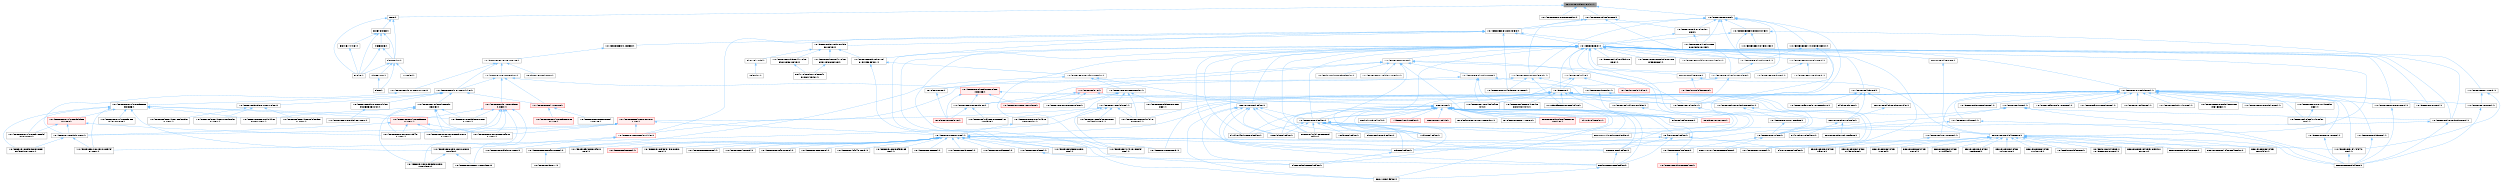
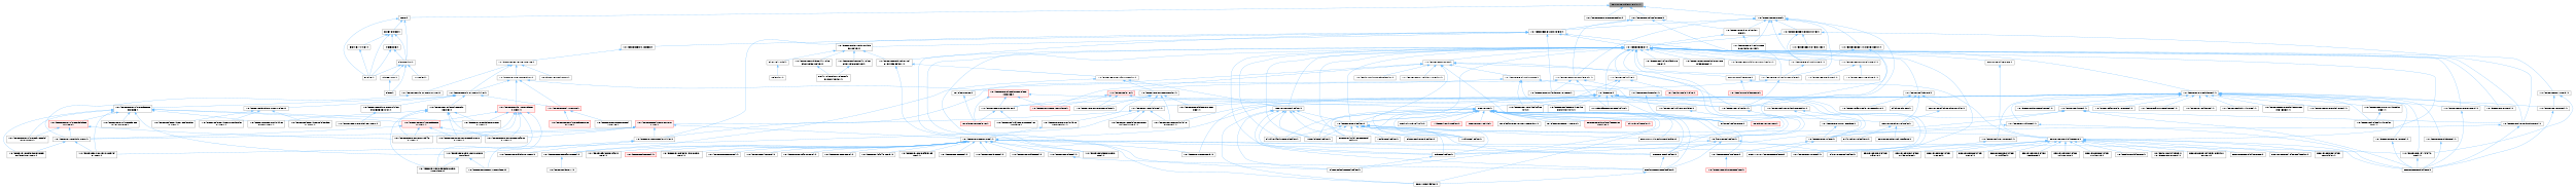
  digraph {
    node [color=grey40 fillcolor=white fontname=Helvetica fontsize=10 shape=box style=filled]
    edge [color=steelblue1 dir=back fontname=Helvetica fontsize=10 labelfontname=Helvetica labelfontsize=10 style=solid]
    n1 [color=gray40 fillcolor=grey60 fontcolor=black height=0.2 label="SequencerObjectVersion.h" width=0.4]
    n2 [height=0.2 label="Core.h" width=0.4]
    n3 [height=0.2 label="MovieSceneCameraCutSection.h" width=0.4]
    n4 [height=0.2 label="MovieSceneEvaluationTree.h" width=0.4]
    n5 [height=0.2 label="MovieSceneSegment.h" width=0.4]
    n6 [height=0.2 label="CoreUObject.h" width=0.4]
    n7 [height=0.2 label="Engine.h" width=0.4]
    n8 [height=0.2 label="SlateBasics.h" width=0.4]
    n9 [height=0.2 label="MovieSceneEvaluationField.h" width=0.4]
    n10 [height=0.2 label="MovieSceneEvaluationTemplate.h" width=0.4]
    n11 [height=0.2 label="MovieSceneSequenceHierarchy.h" width=0.4]
    n12 [height=0.2 label="MovieSceneTrackEvaluation\lField.h" width=0.4]
    n13 [height=0.2 label="MovieSceneEvaluationTrack.h" width=0.4]
    n14 [height=0.2 label="MovieSceneEvaluation.h" width=0.4]
    n15 [height=0.2 label="MovieSceneEvaluationTree\lPopulationRules.h" width=0.4]
    n16 [height=0.2 label="MovieSceneSegmentCompiler.h" width=0.4]
    n17 [height=0.2 label="MovieSceneTrackImplementation.h" width=0.4]
    n18 [height=0.2 label="EngineMinimal.h" width=0.4]
    n19 [height=0.2 label="SlateCore.h" width=0.4]
    n20 [height=0.2 label="Slate.h" width=0.4]
    n21 [height=0.2 label="SlateExtras.h" width=0.4]
    n22 [height=0.2 label="UnrealEd.h" width=0.4]
    n23 [height=0.2 label="MovieSceneChannelOverride\lContainer.h" width=0.4]
    n24 [height=0.2 label="MovieSceneSectionChannel\lOverrideRegistry.h" width=0.4]
-   n25 [color=red height=0.2 label="MovieSceneInterrogationLinker.h" width=0.4]
+   n25 [height=0.2 label="MovieSceneInterrogationLinker.h" width=0.4]
    n26 [height=0.2 label="MovieSceneCompiledDataManager.h" width=0.4]
    n27 [height=0.2 label="MovieSceneEntityLedger.h" width=0.4]
    n28 [height=0.2 label="MovieSceneTrack.h" width=0.4]
    n29 [height=0.2 label="K2Node_GetSequenceBinding.h" width=0.4]
    n30 [height=0.2 label="MovieSceneSubSection.h" width=0.4]
    n31 [height=0.2 label="ChannelModel.h" width=0.4]
    n32 [height=0.2 label="MovieSceneDoublePerlinNoise\lChannelContainer.h" width=0.4]
    n33 [height=0.2 label="MovieSceneFloatPerlinNoise\lChannelContainer.h" width=0.4]
    n34 [height=0.2 label="MovieScene3DTransformSection.h" width=0.4]
    n35 [height=0.2 label="MovieScenePropertyTrack.h" width=0.4]
    n36 [height=0.2 label="MovieScenePredictionSystem.h" width=0.4]
    n37 [height=0.2 label="MovieScenePropertyComponent\lHandler.h" width=0.4]
    n38 [height=0.2 label="MovieSceneSequenceInstance.h" width=0.4]
    n39 [height=0.2 label="ISequencerTrackEditor.h" width=0.4]
    n40 [height=0.2 label="AudioTrackEditor.h" width=0.4]
    n41 [height=0.2 label="SpawnTrackEditor.h" width=0.4]
    n42 [height=0.2 label="CinematicShotTrackEditor.h" width=0.4]
    n43 [height=0.2 label="CustomPrimitiveDataTrack\lEditor.h" width=0.4]
    n44 [height=0.2 label="MaterialTrackEditor.h" width=0.4]
    n45 [height=0.2 label="MovieSceneTrackEditor.h" width=0.4]
    n46 [height=0.2 label="SubTrackEditor.h" width=0.4]
    n47 [height=0.2 label="BindingLifetimeTrackEditor.h" width=0.4]
    n48 [height=0.2 label="CommonAnimationTrackEditor.h" width=0.4]
    n49 [height=0.2 label="KeyframeTrackEditor.h" width=0.4]
    n50 [height=0.2 label="PropertyTrackEditor.h" width=0.4]
    n51 [height=0.2 label="SequencerTrackFilterBase.h" width=0.4]
-   n52 [height=0.2 label="MovieScenePrimitiveMaterial\lTrack.h" width=0.4]
    n53 [height=0.2 label="MovieSceneEnumTrack.h" width=0.4]
    n54 [height=0.2 label="MovieSceneObjectProperty\lTrack.h" width=0.4]
    n55 [height=0.2 label="MovieScene.h" width=0.4]
    n56 [height=0.2 label="MovieScene3DConstraintTrack.h" width=0.4]
    n57 [height=0.2 label="MovieSceneBinding.h" width=0.4]
    n58 [height=0.2 label="MovieSceneBindingLifetime\lTrack.h" width=0.4]
    n59 [height=0.2 label="MovieSceneCVarTrack.h" width=0.4]
    n60 [height=0.2 label="MovieSceneCameraCutTrack.h" width=0.4]
    n61 [height=0.2 label="MovieSceneCameraShakeSource\lTriggerTrack.h" width=0.4]
    n62 [height=0.2 label="MovieSceneCinematicShotTrack.h" width=0.4]
    n63 [height=0.2 label="MovieSceneClipboard.h" width=0.4]
    n64 [height=0.2 label="MovieSceneConditionCustomization.h" width=0.4]
    n65 [height=0.2 label="MovieSceneNameableTrack.h" width=0.4]
    n66 [height=0.2 label="MovieSceneSequence.h" width=0.4]
    n67 [height=0.2 label="MovieSceneSpawnTrack.h" width=0.4]
    n68 [height=0.2 label="SequencerFilterData.h" width=0.4]
    n69 [height=0.2 label="Selection.h" width=0.4]
    n70 [height=0.2 label="PerlinNoiseChannelDetails\lCustomization.h" width=0.4]
    n71 [height=0.2 label="MovieScene3DTransformTrack.h" width=0.4]
    n72 [height=0.2 label="MovieSceneParameterSection.h" width=0.4]
    n73 [height=0.2 label="MovieSceneActorReference\lTrack.h" width=0.4]
    n74 [height=0.2 label="MovieSceneBoolTrack.h" width=0.4]
    n75 [height=0.2 label="MovieSceneByteTrack.h" width=0.4]
    n76 [height=0.2 label="MovieSceneColorTrack.h" width=0.4]
    n77 [height=0.2 label="MovieSceneDoubleTrack.h" width=0.4]
    n78 [height=0.2 label="MovieSceneEulerTransform\lTrack.h" width=0.4]
    n79 [color=red fillcolor="#FFF0F0" height=0.2 label="MovieSceneFloatTrack.h" width=0.4]
    n80 [height=0.2 label="MovieSceneIntegerTrack.h" width=0.4]
    n81 [height=0.2 label="MovieSceneLevelVisibility\lTrack.h" width=0.4]
    n82 [height=0.2 label="MovieSceneMediaPlayerProperty\lTrack.h" width=0.4]
    n83 [height=0.2 label="MovieSceneRotatorTrack.h" width=0.4]
    n84 [height=0.2 label="MovieSceneStringTrack.h" width=0.4]
    n85 [height=0.2 label="MovieSceneTransformTrack.h" width=0.4]
    n86 [height=0.2 label="MovieSceneVectorTrack.h" width=0.4]
    n87 [height=0.2 label="MovieSceneVisibilityTrack.h" width=0.4]
    n88 [height=0.2 label="BoolPropertyTrackEditor.h" width=0.4]
    n89 [height=0.2 label="MovieSceneHitProxy.h" width=0.4]
    n90 [height=0.2 label="MovieSceneCustomPrimitive\lDataSection.h" width=0.4]
    n91 [height=0.2 label="MovieSceneCustomPrimitive\lDataTrack.h" width=0.4]
    n92 [height=0.2 label="MovieSceneMaterialTrack.h" width=0.4]
    n93 [height=0.2 label="MovieSceneParameterTemplate.h" width=0.4]
    n94 [height=0.2 label="MovieSceneParticleParameter\lTrack.h" width=0.4]
    n95 [height=0.2 label="ChaosCacheTrackEditor.h" width=0.4]
    n96 [height=0.2 label="MediaTrackEditor.h" width=0.4]
    n97 [height=0.2 label="TimeWarpTrackEditor.h" width=0.4]
    n98 [height=0.2 label="NavigationToolFilterBar.h" width=0.4]
    n99 [height=0.2 label="NavigationToolFilterText\lMovieSceneCVarTrack.h" width=0.4]
    n100 [height=0.2 label="SequencerTextFilterExpression\lContext.h" width=0.4]
    n101 [height=0.2 label="SequencerTrackFilterBase.h" width=0.4]
    n102 [height=0.2 label="SequencerTrackFilterCollection.h" width=0.4]
    n103 [height=0.2 label="SequencerTrackFilter\l_Condition.h" width=0.4]
    n104 [height=0.2 label="SequencerTrackFilter\l_Group.h" width=0.4]
    n105 [height=0.2 label="SequencerTrackFilter\l_HideIsolate.h" width=0.4]
    n106 [height=0.2 label="SequencerTrackFilter\l_Keyed.h" width=0.4]
    n107 [height=0.2 label="SequencerTrackFilter\l_Level.h" width=0.4]
    n108 [height=0.2 label="SequencerTrackFilter\l_Modified.h" width=0.4]
    n109 [height=0.2 label="SequencerTrackFilter\l_Selected.h" width=0.4]
    n110 [height=0.2 label="SequencerTrackFilter\l_TimeWarp.h" width=0.4]
    n111 [height=0.2 label="SequencerTrackFilter\l_Unbound.h" width=0.4]
    n112 [height=0.2 label="SequencerTrackFilters.h" width=0.4]
    n113 [height=0.2 label="MovieSceneComponentMaterial\lSystem.h" width=0.4]
    n114 [height=0.2 label="MovieSceneMaterialParameter\lCollectionTrack.h" width=0.4]
    n115 [color=red fillcolor="#FFF0F0" height=0.2 label="MovieSceneTracksComponent\lTypes.h" width=0.4]
    n116 [height=0.2 label="MovieSceneComponentAttachment\lSystem.h" width=0.4]
    n117 [height=0.2 label="MovieSceneComponentTransform\lSystem.h" width=0.4]
    n118 [height=0.2 label="MovieSceneMaterialSystem.h" width=0.4]
    n119 [height=0.2 label="MovieSceneMaterialParameter\lCollectionSystem.h" width=0.4]
    n120 [height=0.2 label="MovieSceneInterrogatedProperty\lInstantiator.h" width=0.4]
    n121 [height=0.2 label="MovieScenePropertyInstantiator.h" width=0.4]
    n122 [height=0.2 label="LevelSequenceDirector.h" width=0.4]
    n123 [height=0.2 label="MovieSceneEntitySystemLinker.h" width=0.4]
    n124 [height=0.2 label="MovieSceneEntitySystemRunner.h" width=0.4]
    n125 [height=0.2 label="MovieSceneInstanceRegistry.h" width=0.4]
    n126 [height=0.2 label="MovieSceneBlenderSystemHelper.h" width=0.4]
    n127 [height=0.2 label="MovieSceneEntitySystemLinker\lSharedExtension.h" width=0.4]
    n128 [height=0.2 label="MovieSceneOverlappingEntity\lTracker.h" width=0.4]
    n129 [height=0.2 label="MovieScenePreAnimatedState\lStorage.h" width=0.4]
    n130 [color=red fillcolor="#FFF0F0" height=0.2 label="MovieSceneTrackInstance.h" width=0.4]
    n131 [color=red fillcolor="#FFF0F0" height=0.2 label="MovieSceneEntityInstantiator\lSystem.h" width=0.4]
    n132 [color=red fillcolor="#FFF0F0" height=0.2 label="MovieSceneEvaluationTemplate\lInstance.h" width=0.4]
    n133 [height=0.2 label="MovieScenePiecewiseBoolBlender\lSystem.h" width=0.4]
    n134 [height=0.2 label="MovieScenePiecewiseByteBlender\lSystem.h" width=0.4]
    n135 [height=0.2 label="MovieScenePiecewiseEnumBlender\lSystem.h" width=0.4]
    n136 [height=0.2 label="MovieSceneCameraShakeSystem.h" width=0.4]
    n137 [height=0.2 label="MovieSceneComponentMobility\lSystem.h" width=0.4]
    n138 [height=0.2 label="MovieSceneCustomPrimitive\lDataSystem.h" width=0.4]
    n139 [height=0.2 label="MovieSceneMaterialParameter\lSystem.h" width=0.4]
    n140 [height=0.2 label="MovieScenePreAnimatedMaterial\lParameters.h" width=0.4]
    n141 [color=red fillcolor="#FFF0F0" height=0.2 label="MovieScenePreAnimatedObject\lStorage.h" width=0.4]
    n142 [height=0.2 label="MovieScenePreAnimatedRoot\lTokenStorage.h" width=0.4]
    n143 [color=red fillcolor="#FFF0F0" height=0.2 label="MovieScenePreAnimatedState\lSystem.h" width=0.4]
    n144 [height=0.2 label="MovieSceneCameraCutTrack\lInstance.h" width=0.4]
    n145 [color=red fillcolor="#FFF0F0" height=0.2 label="MovieScenePreAnimatedCapture\lSource.h" width=0.4]
    n146 [color=red fillcolor="#FFF0F0" height=0.2 label="LevelSequencePlayer.h" width=0.4]
    n147 [color=red fillcolor="#FFF0F0" height=0.2 label="MovieScenePropertyTemplate.h" width=0.4]
    n148 [height=0.2 label="MovieSceneSequencePlayer.h" width=0.4]
    n149 [height=0.2 label="MovieSceneBindingEventReceiver\lInterface.h" width=0.4]
    n150 [height=0.2 label="FCPXMLMovieSceneTranslator.h" width=0.4]
    n151 [height=0.2 label="MovieSceneBindingOverrides.h" width=0.4]
    n152 [height=0.2 label="MovieSceneDirectorBlueprint\lConditionUtils.h" width=0.4]
    n153 [height=0.2 label="MovieSceneDynamicBinding\lUtils.h" width=0.4]
    n154 [height=0.2 label="MovieSceneTranslator.h" width=0.4]
    n155 [height=0.2 label="SubTrackEditorBase.h" width=0.4]
    n156 [height=0.2 label="MovieScene3DAttachTrack.h" width=0.4]
    n157 [height=0.2 label="MovieScene3DPathTrack.h" width=0.4]
    n158 [height=0.2 label="ISequencer.h" width=0.4]
    n159 [color=red fillcolor="#FFF0F0" height=0.2 label="NavigationToolBinding.h" width=0.4]
    n160 [height=0.2 label="SequencerChannelTraits.h" width=0.4]
    n161 [height=0.2 label="ClipboardTypes.h" width=0.4]
    n162 [height=0.2 label="MovieSceneGameplayCueSections.h" width=0.4]
    n163 [height=0.2 label="SequencerClipboardReconciler.h" width=0.4]
    n164 [height=0.2 label="MovieSceneAudioTrack.h" width=0.4]
    n165 [height=0.2 label="MovieSceneCameraShakeSource\lShakeTrack.h" width=0.4]
    n166 [height=0.2 label="MovieSceneCameraShakeTrack.h" width=0.4]
    n167 [height=0.2 label="MovieSceneChaosCacheTrack.h" width=0.4]
    n168 [height=0.2 label="MovieSceneCommonAnimation\lTrack.h" width=0.4]
    n169 [height=0.2 label="MovieSceneSkeletalAnimation\lTrack.h" width=0.4]
    n170 [height=0.2 label="MovieSceneDataLayerTrack.h" width=0.4]
    n171 [height=0.2 label="MovieSceneEventTrack.h" width=0.4]
    n172 [height=0.2 label="MovieSceneGameplayCueTrack.h" width=0.4]
    n173 [height=0.2 label="MovieSceneGroomCacheTrack.h" width=0.4]
    n174 [height=0.2 label="MovieSceneMediaTrack.h" width=0.4]
    n175 [height=0.2 label="MovieSceneParticleTrack.h" width=0.4]
    n176 [height=0.2 label="MovieSceneStitchAnimTrack.h" width=0.4]
    n177 [height=0.2 label="MovieSceneSubTrack.h" width=0.4]
    n178 [height=0.2 label="MovieSceneTimeWarpTrack.h" width=0.4]
    n179 [height=0.2 label="LevelSequence.h" width=0.4]
    n180 [height=0.2 label="MovieSceneEvaluationState.h" width=0.4]
    n181 [height=0.2 label="MovieSceneSpawnableAnnotation.h" width=0.4]
    n182 [height=0.2 label="NavigationToolScopedSelection.h" width=0.4]
    n183 [height=0.2 label="SequencerFilterBase.h" width=0.4]
    n184 [color=red fillcolor="#FFF0F0" height=0.2 label="LevelSequenceActor.h" width=0.4]
    n185 [height=0.2 label="MovieSceneToolHelpers.h" width=0.4]
    n186 [color=red fillcolor="#FFF0F0" height=0.2 label="MovieSceneToolsUserSettings.h" width=0.4]
    n187 [color=red fillcolor="#FFF0F0" height=0.2 label="ISequencerModule.h" width=0.4]
    n188 [height=0.2 label="LevelEditorSequencerIntegration.h" width=0.4]
    n189 [height=0.2 label="LevelSequenceFBXInterop.h" width=0.4]
    n190 [color=red fillcolor="#FFF0F0" height=0.2 label="SequencerThumbnailCapture\lSettings.h" width=0.4]
    n191 [color=red fillcolor="#FFF0F0" height=0.2 label="ThumbnailSection.h" width=0.4]
    n192 [height=0.2 label="TrackThumbnailUtils.h" width=0.4]
    n193 [color=red fillcolor="#FFF0F0" height=0.2 label="WidgetBlueprintEditor.h" width=0.4]
    n194 [height=0.2 label="BuiltInChannelEditors.h" width=0.4]
    n195 [height=0.2 label="SequencerChannelInterface.h" width=0.4]
    n196 [color=red fillcolor="#FFF0F0" height=0.2 label="IMovieScenePlayer.h" width=0.4]
    n197 [color=red fillcolor="#FFF0F0" height=0.2 label="NavigationToolFilterBase.h" width=0.4]
    n198 [height=0.2 label="MovieSceneCinematicShotSection.h" width=0.4]
    n199 [height=0.2 label="MovieSceneExportMetadata.h" width=0.4]
    n200 [height=0.2 label="MovieSceneCompilerRules.h" width=0.4]
    n1 -> n2
    n1 -> n3
    n1 -> n4
    n1 -> n5
    n2 -> n6
    n2 -> n7
    n2 -> n8
    n4 -> n9
    n4 -> n10
    n4 -> n11
    n4 -> n12
    n5 -> n9
    n5 -> n10
    n5 -> n11
    n5 -> n12
    n5 -> n13
    n5 -> n14
    n5 -> n15
    n5 -> n16
    n5 -> n17
    n6 -> n7
    n6 -> n8
    n6 -> n18
    n6 -> n19
    n8 -> n7
    n8 -> n20
    n8 -> n21
    n8 -> n22
    n9 -> n13
    n9 -> n23
    n9 -> n24
    n9 -> n25
    n9 -> n26
    n9 -> n27
    n9 -> n28
    n10 -> n14
    n10 -> n26
    n11 -> n25
    n11 -> n26
    n11 -> n29
    n11 -> n30
    n12 -> n15
    n12 -> n28
    n13 -> n10
    n14 -> n49
    n16 -> n13
    n16 -> n28
    n16 -> n62
    n16 -> n200
    n17 -> n13
    n17 -> n14
    n18 -> n7
    n19 -> n7
    n19 -> n8
    n21 -> n20
    n23 -> n24
    n23 -> n31
    n23 -> n32
    n23 -> n33
    n24 -> n34
    n24 -> n35
    n25 -> n36
    n25 -> n37
    n27 -> n38
    n28 -> n10
    n28 -> n13
    n28 -> n39
    n28 -> n40
    n28 -> n41
    n28 -> n42
    n28 -> n43
    n28 -> n44
    n28 -> n45
    n28 -> n46
    n28 -> n47
    n28 -> n48
    n28 -> n49
    n28 -> n50
    n28 -> n51
-   n28 -> n52
    n28 -> n53
    n28 -> n54
    n28 -> n55
    n28 -> n56
    n28 -> n57
    n28 -> n58
    n28 -> n59
    n28 -> n60
    n28 -> n61
    n28 -> n62
    n28 -> n63
    n28 -> n64
    n28 -> n65
    n28 -> n66
    n28 -> n67
    n28 -> n68
    n30 -> n155
    n30 -> n198
    n31 -> n69
    n32 -> n70
    n33 -> n70
    n34 -> n39
    n34 -> n71
    n34 -> n72
    n35 -> n50
-   n35 -> n52
    n35 -> n53
    n35 -> n54
    n35 -> n71
    n35 -> n73
    n35 -> n74
    n35 -> n75
    n35 -> n76
    n35 -> n77
    n35 -> n78
    n35 -> n79
    n35 -> n80
    n35 -> n81
    n35 -> n82
    n35 -> n83
    n35 -> n84
    n35 -> n85
    n35 -> n86
    n35 -> n87
    n37 -> n120
    n37 -> n121
    n38 -> n122
    n38 -> n123
    n38 -> n124
    n38 -> n125
    n39 -> n40
    n39 -> n41
    n39 -> n42
    n39 -> n43
    n39 -> n44
    n39 -> n45
    n39 -> n46
    n39 -> n88
    n45 -> n40
    n45 -> n43
    n45 -> n44
    n45 -> n46
    n45 -> n47
    n45 -> n48
    n45 -> n49
    n45 -> n50
    n45 -> n51
    n45 -> n95
    n45 -> n96
    n46 -> n42
    n49 -> n46
    n49 -> n50
    n49 -> n88
    n49 -> n97
    n50 -> n88
    n51 -> n98
    n51 -> n99
    n51 -> n100
    n51 -> n101
    n51 -> n102
    n51 -> n103
    n51 -> n104
    n51 -> n105
    n51 -> n106
    n51 -> n107
    n51 -> n108
    n51 -> n109
    n51 -> n110
    n51 -> n111
    n51 -> n112
    n55 -> n29
    n55 -> n45
    n55 -> n53
    n55 -> n80
    n55 -> n148
    n55 -> n150
    n55 -> n151
    n55 -> n152
    n55 -> n153
    n55 -> n154
    n55 -> n155
    n56 -> n156
    n56 -> n157
    n57 -> n55
    n57 -> n158
    n57 -> n159
    n60 -> n112
    n62 -> n112
    n62 -> n154
    n63 -> n160
    n63 -> n161
    n63 -> n162
    n63 -> n163
    n65 -> n35
    n65 -> n59
    n65 -> n60
    n65 -> n81
    n65 -> n91
    n65 -> n92
    n65 -> n94
    n65 -> n164
    n65 -> n165
    n65 -> n166
    n65 -> n167
    n65 -> n168
    n65 -> n169
    n65 -> n170
    n65 -> n171
    n65 -> n172
    n65 -> n173
    n65 -> n174
    n65 -> n175
    n65 -> n176
    n65 -> n177
    n65 -> n178
    n66 -> n14
    n66 -> n45
    n66 -> n147
    n66 -> n155
    n66 -> n179
    n66 -> n180
    n66 -> n181
    n66 -> n182
    n66 -> n183
    n67 -> n81
    n67 -> n171
    n68 -> n51
    n71 -> n89
    n72 -> n90
    n72 -> n91
    n72 -> n92
    n72 -> n93
    n72 -> n94
    n74 -> n88
    n81 -> n112
    n88 -> n41
    n90 -> n35
-   n92 -> n52
    n92 -> n91
    n92 -> n113
    n92 -> n114
    n92 -> n115
    n115 -> n25
    n115 -> n35
    n115 -> n116
    n115 -> n117
    n115 -> n118
    n118 -> n113
    n118 -> n119
    n123 -> n126
    n123 -> n127
    n123 -> n128
    n123 -> n129
    n123 -> n130
    n124 -> n118
    n125 -> n123
    n125 -> n130
    n125 -> n131
    n125 -> n132
    n126 -> n133
    n126 -> n134
    n126 -> n135
    n127 -> n136
    n128 -> n116
    n128 -> n117
    n128 -> n120
    n128 -> n137
    n128 -> n138
    n128 -> n139
    n129 -> n37
    n129 -> n113
    n129 -> n119
    n129 -> n138
    n129 -> n139
    n129 -> n140
    n129 -> n141
    n129 -> n142
    n129 -> n143
    n130 -> n144
    n130 -> n145
    n131 -> n116
    n131 -> n117
    n131 -> n120
    n131 -> n121
    n131 -> n137
    n131 -> n139
    n131 -> n143
    n132 -> n14
    n132 -> n146
    n132 -> n147
    n132 -> n148
    n141 -> n118
    n141 -> n137
    n141 -> n140
    n143 -> n116
    n143 -> n117
    n143 -> n118
    n143 -> n137
    n148 -> n146
    n148 -> n149
    n151 -> n184
    n154 -> n150
    n154 -> n185
    n158 -> n40
    n158 -> n41
    n158 -> n42
    n158 -> n43
    n158 -> n44
    n158 -> n45
    n158 -> n46
    n158 -> n47
    n158 -> n48
    n158 -> n49
    n158 -> n50
    n158 -> n88
    n158 -> n155
    n158 -> n160
    n158 -> n185
    n158 -> n187
    n158 -> n188
    n158 -> n189
    n158 -> n190
    n158 -> n191
    n158 -> n192
    n158 -> n193
    n160 -> n194
    n160 -> n195
    n163 -> n160
    n164 -> n112
    n164 -> n154
    n168 -> n169
    n170 -> n112
    n171 -> n112
    n175 -> n112
    n177 -> n46
    n177 -> n62
    n177 -> n112
    n177 -> n155
    n178 -> n97
    n179 -> n146
    n180 -> n14
    n180 -> n152
    n180 -> n153
    n180 -> n196
    n183 -> n51
    n183 -> n197
    n185 -> n186
    n196 -> n93
    n196 -> n147
    n196 -> n148
    n196 -> n158
    n198 -> n154
    n198 -> n199
    n199 -> n154
  }
